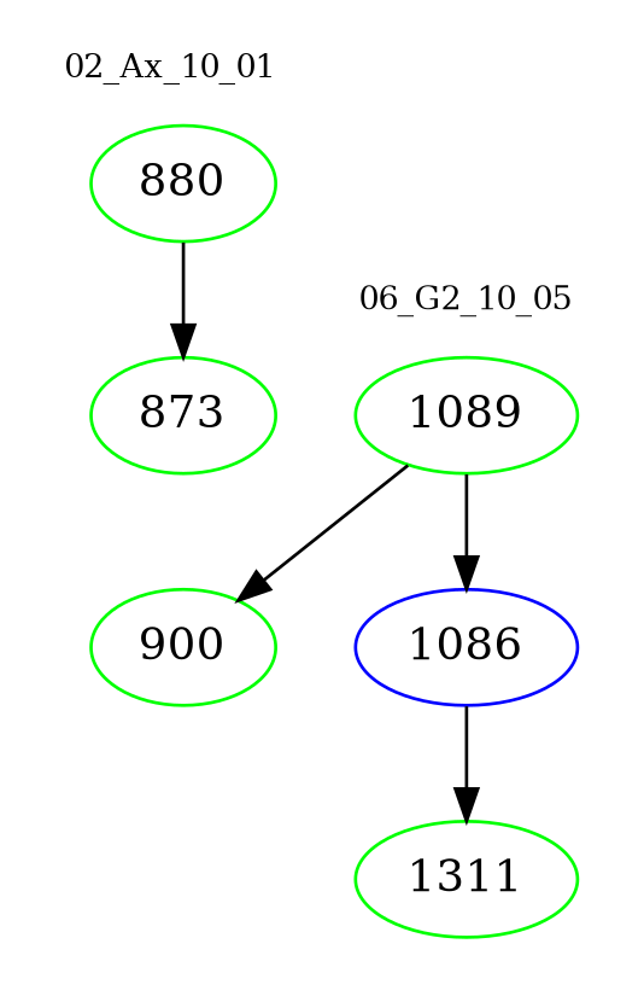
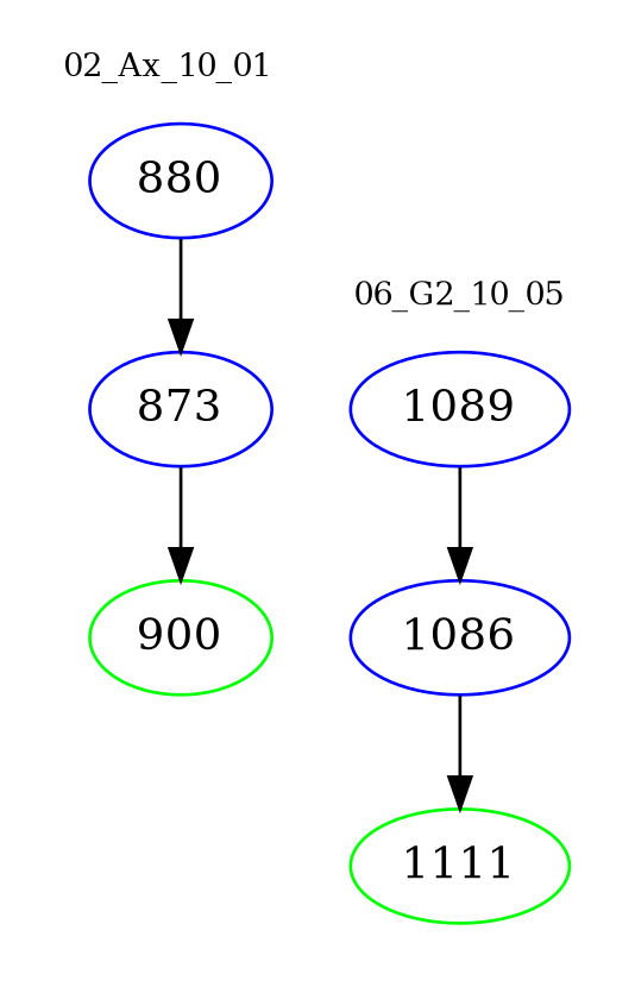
  digraph {
    node [color=green]
    edge [color=black]
-   n1 [label=880]
-   n2 [label=873]
+   n1 [color=blue label=880]
+   n2 [color=blue label=873]
    n3 [label=900]
-   n4 [label=1089]
+   n4 [color=blue label=1089]
    n5 [color=blue label=1086]
-   n6 [label=1311]
+   n6 [label=1111]
    subgraph cluster_1 {
      color=white
      fontsize=10
      label="02_Ax_10_01"
      n1
      n2
      n3
    }
    subgraph cluster_2 {
      color=white
      fontsize=10
      label="06_G2_10_05"
      n4
      n5
      n6
    }
    n1 -> n2
-   n4 -> n3
+   n2 -> n3
    n4 -> n5
    n5 -> n6
  }
